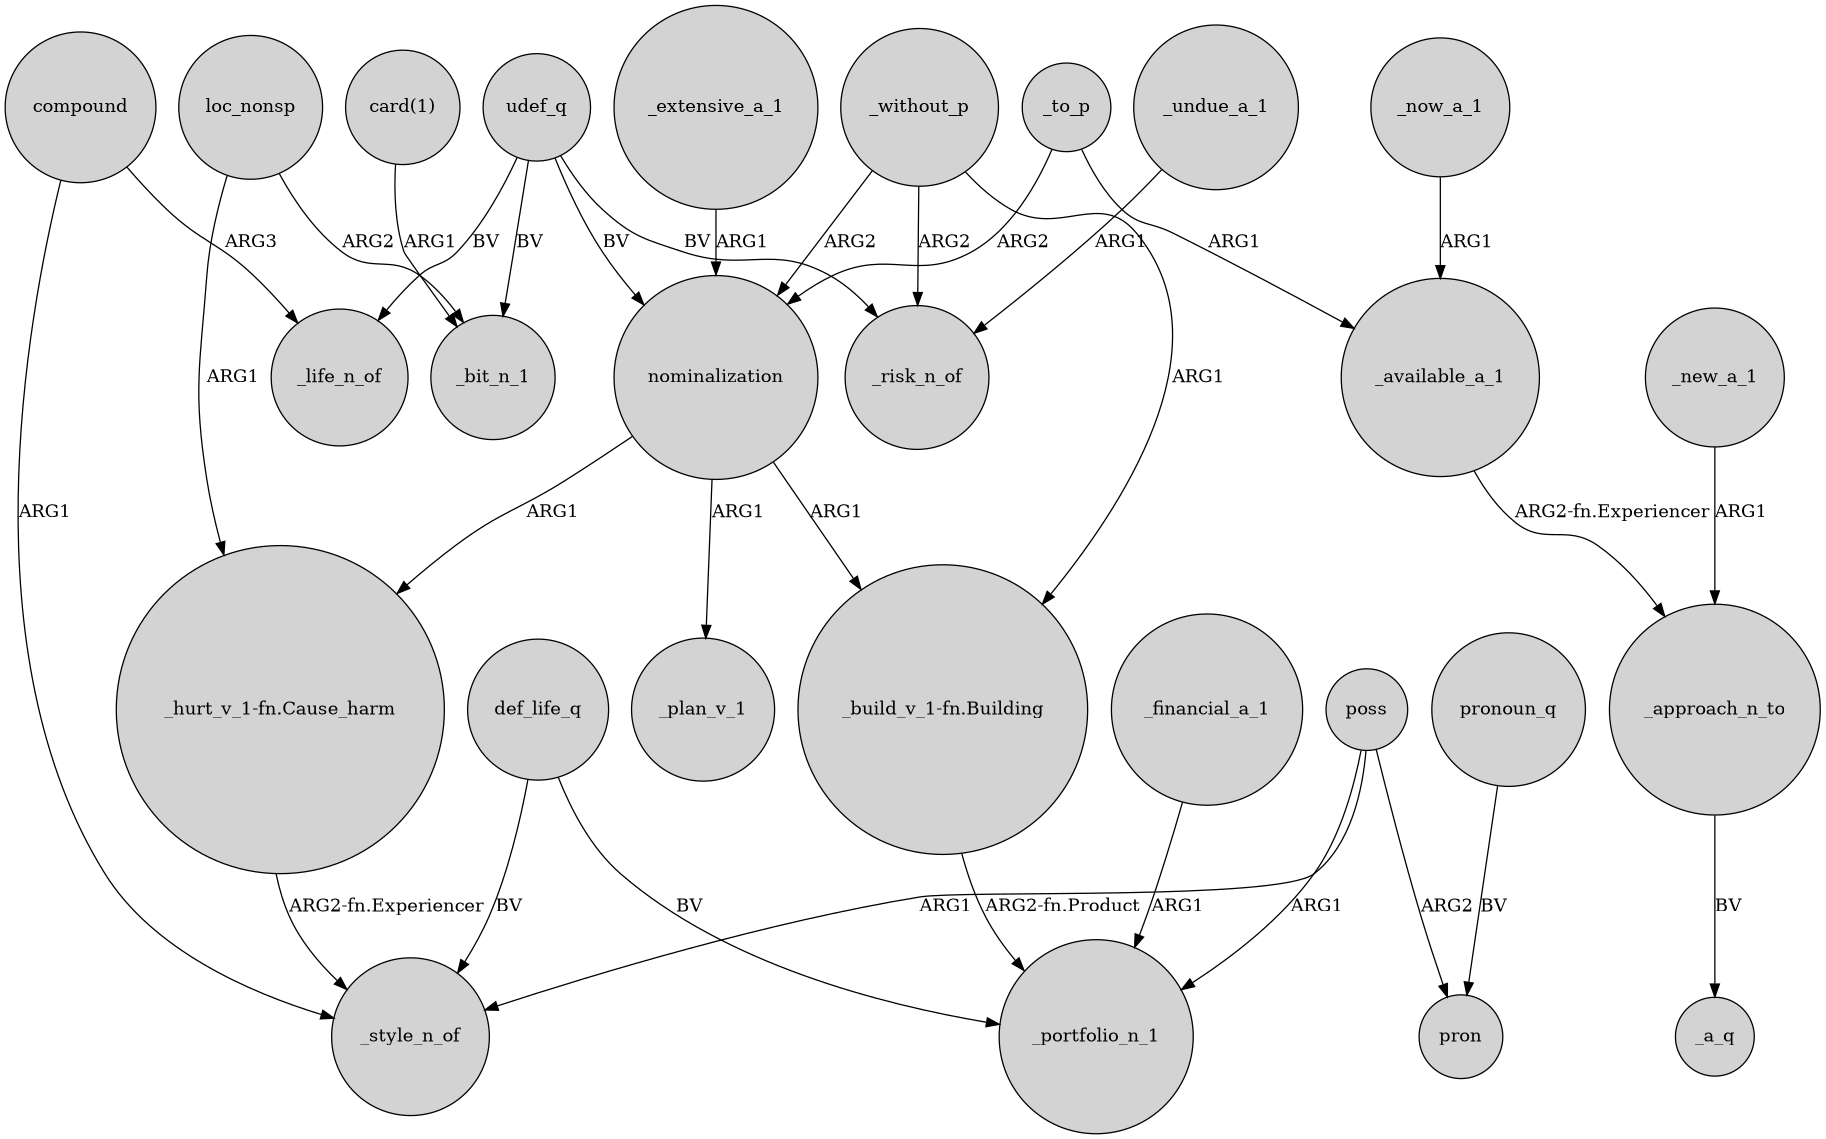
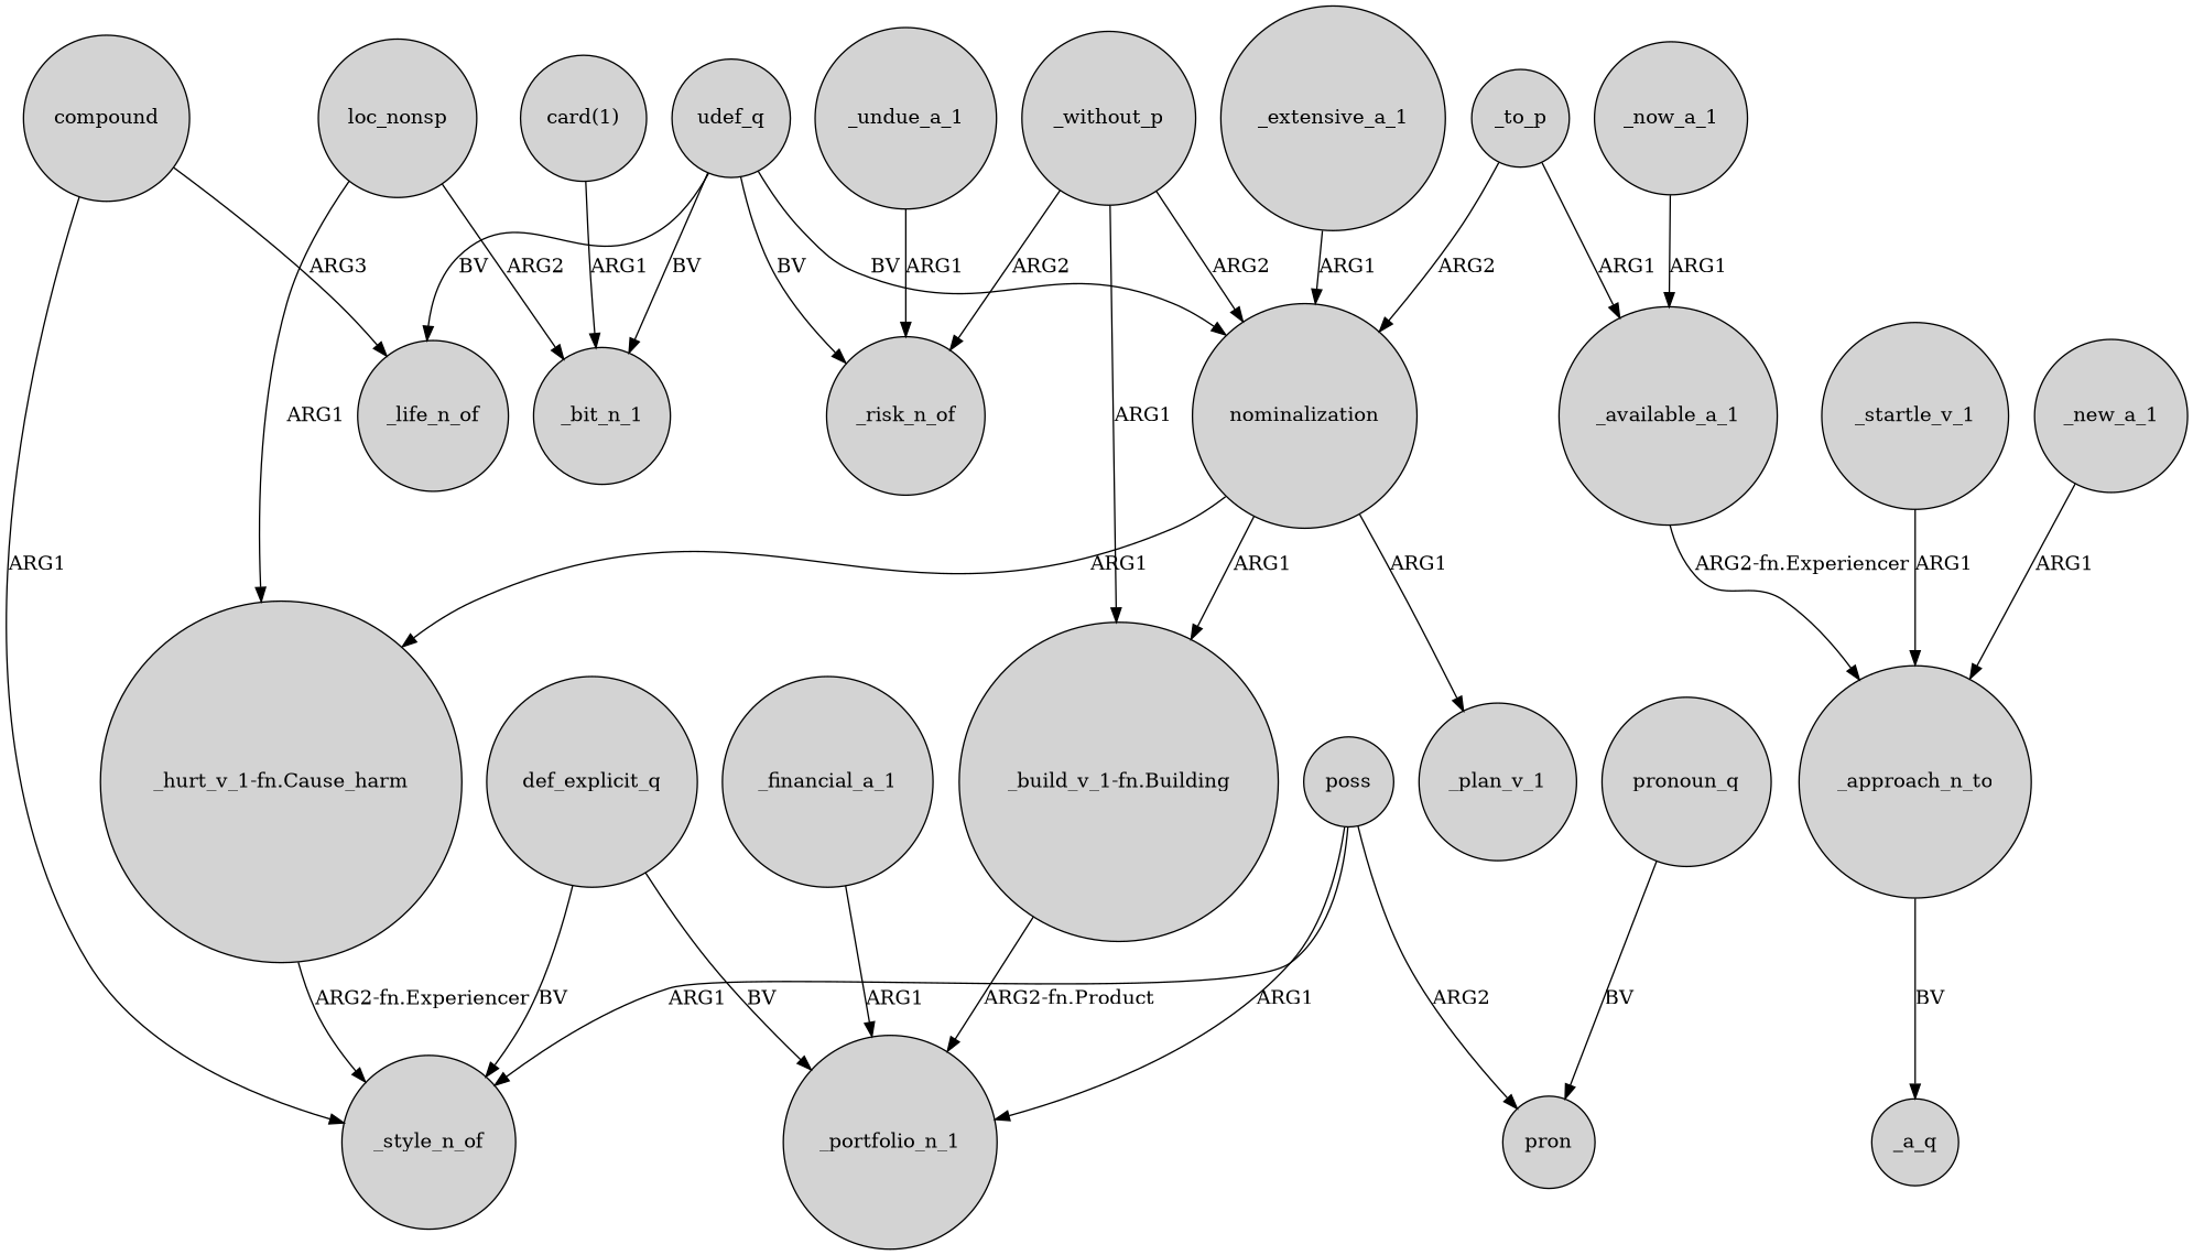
  digraph {
    node [shape=circle style=filled]
    compound
    _life_n_of
    _style_n_of
    _financial_a_1
    _portfolio_n_1
    udef_q
    _risk_n_of
    _bit_n_1
    nominalization
    "_build_v_1-fn.Building"
    "_hurt_v_1-fn.Cause_harm"
    _plan_v_1
    poss
    pron
    _now_a_1
    _available_a_1
    _approach_n_to
    _a_q
    _without_p
-   def_explicit_q [label=def_life_q]
+   def_explicit_q
+   _startle_v_1
    pronoun_q
    _extensive_a_1
    _undue_a_1
    _to_p
    loc_nonsp
    _new_a_1
    "card(1)"
    compound -> _life_n_of [label=ARG3]
    compound -> _style_n_of [label=ARG1]
    _financial_a_1 -> _portfolio_n_1 [label=ARG1]
    udef_q -> _life_n_of [label=BV]
    udef_q -> _risk_n_of [label=BV]
    udef_q -> _bit_n_1 [label=BV]
    udef_q -> nominalization [label=BV]
    nominalization -> "_build_v_1-fn.Building" [label=ARG1]
    nominalization -> "_hurt_v_1-fn.Cause_harm" [label=ARG1]
    nominalization -> _plan_v_1 [label=ARG1]
    "_build_v_1-fn.Building" -> _portfolio_n_1 [label="ARG2-fn.Product"]
    "_hurt_v_1-fn.Cause_harm" -> _style_n_of [label="ARG2-fn.Experiencer"]
    poss -> _style_n_of [label=ARG1]
    poss -> _portfolio_n_1 [label=ARG1]
    poss -> pron [label=ARG2]
    _now_a_1 -> _available_a_1 [label=ARG1]
    _available_a_1 -> _approach_n_to [label="ARG2-fn.Experiencer"]
    _approach_n_to -> _a_q [label=BV]
    _without_p -> _risk_n_of [label=ARG2]
    _without_p -> nominalization [label=ARG2]
    _without_p -> "_build_v_1-fn.Building" [label=ARG1]
    def_explicit_q -> _style_n_of [label=BV]
    def_explicit_q -> _portfolio_n_1 [label=BV]
+   _startle_v_1 -> _approach_n_to [label=ARG1]
    pronoun_q -> pron [label=BV]
    _extensive_a_1 -> nominalization [label=ARG1]
    _undue_a_1 -> _risk_n_of [label=ARG1]
    _to_p -> nominalization [label=ARG2]
    _to_p -> _available_a_1 [label=ARG1]
    loc_nonsp -> _bit_n_1 [label=ARG2]
    loc_nonsp -> "_hurt_v_1-fn.Cause_harm" [label=ARG1]
    _new_a_1 -> _approach_n_to [label=ARG1]
    "card(1)" -> _bit_n_1 [label=ARG1]
  }
